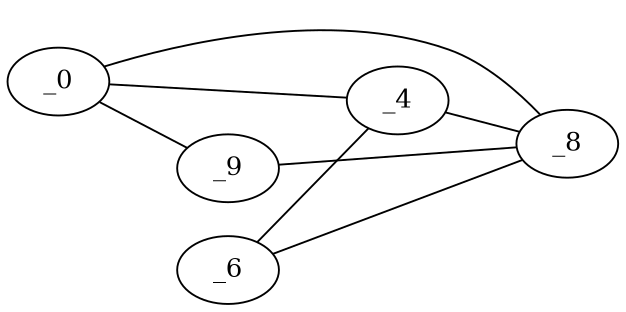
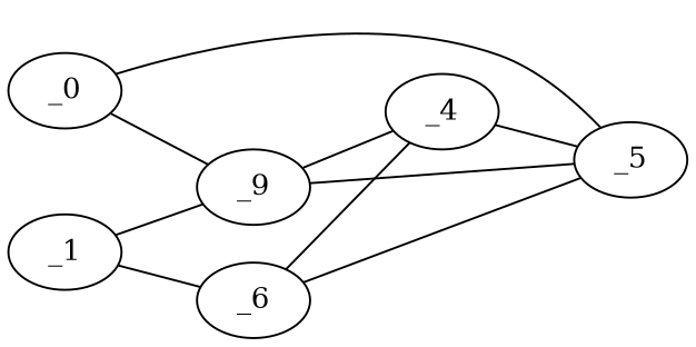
  graph {
    rankdir=LR
    node [x=88]
    edge [valence=1]
    _0 [x=70 y=33]
    n2 [label=_9 x=86 y=49]
-   _5 [x=92 y=42 label=_8]
+   _5 [x=92 y=42]
+   _1 [x=81 y=31]
    n5 [label=_6 y=32]
    _4 [y=46]
    _0 -- n2
    _0 -- _5
    n2 -- _5
-   _0 -- _4
+   n2 -- _4
+   _1 -- n2 [valence=2]
+   _1 -- n5
    n5 -- _5
    n5 -- _4 [valence=2]
    _4 -- _5 [valence=2]
  }
